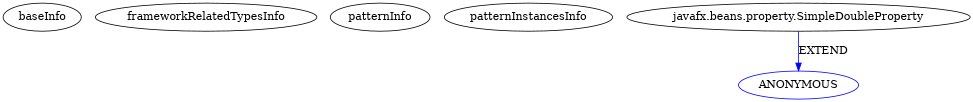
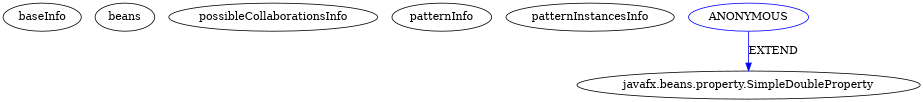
  digraph {
    baseInfo [category=pattern graphId=2364 isAnonymous=false possibleRelation=false]
-   frameworkRelatedTypesInfo
+   frameworkRelatedTypesInfo [label=beans]
+   possibleCollaborationsInfo
    patternInfo [frequency=2.0 patternRootClient=null]
    patternInstancesInfo [0="Jojal-RadialMenu~/Jojal-RadialMenu/RadialMenu-master/src/main/java/fr/jojal/widget/radial/menu/RadialMenu.java~RadialMenu~698" 1="Jojal-RadialMenu~/Jojal-RadialMenu/RadialMenu-master/src/main/java/fr/jojal/widget/radial/item/RadialItem.java~RadialItem~690"]
    n6 [isFrameworkType=false label="javafx.beans.property.SimpleDoubleProperty" vertexType=FRAMEWORK_CLASS_TYPE]
    n7 [color=blue isFrameworkType=false label=ANONYMOUS vertexType=REFERENCE_ANONYMOUS_DECLARATION]
-   n6 -> n7 [color=blue label=EXTEND]
+   n7 -> n6 [color=blue label=EXTEND]
  }
